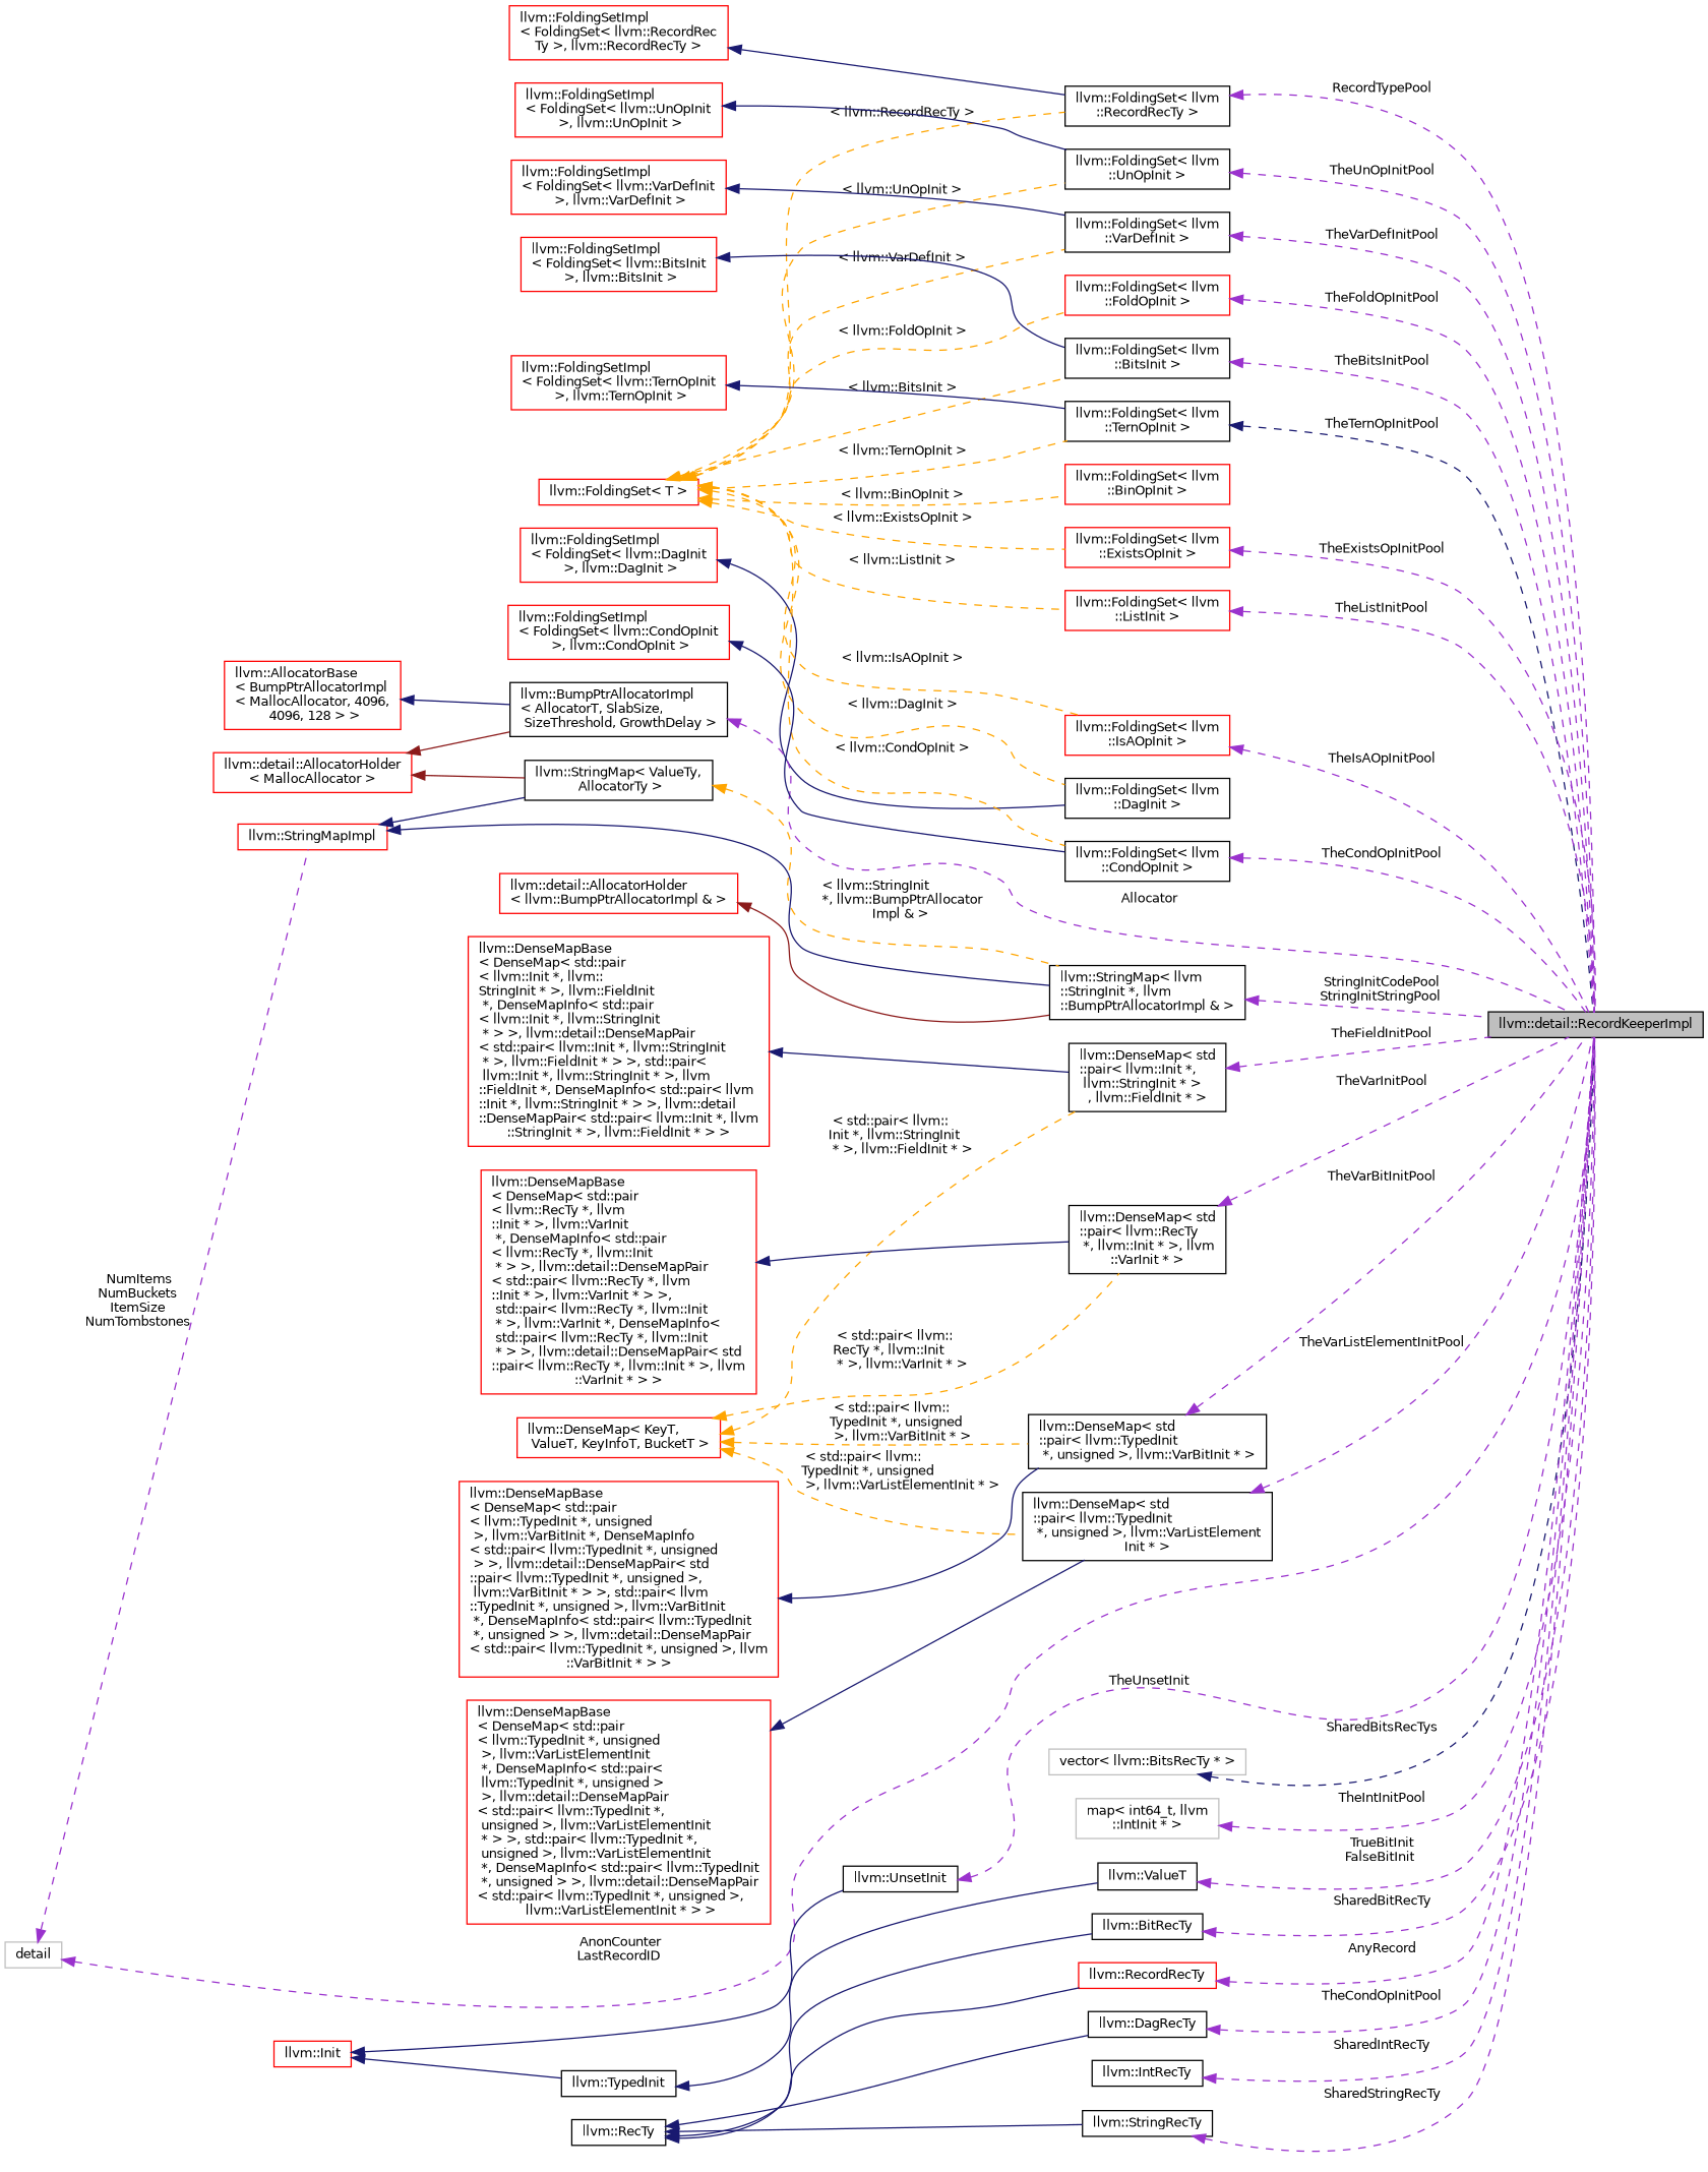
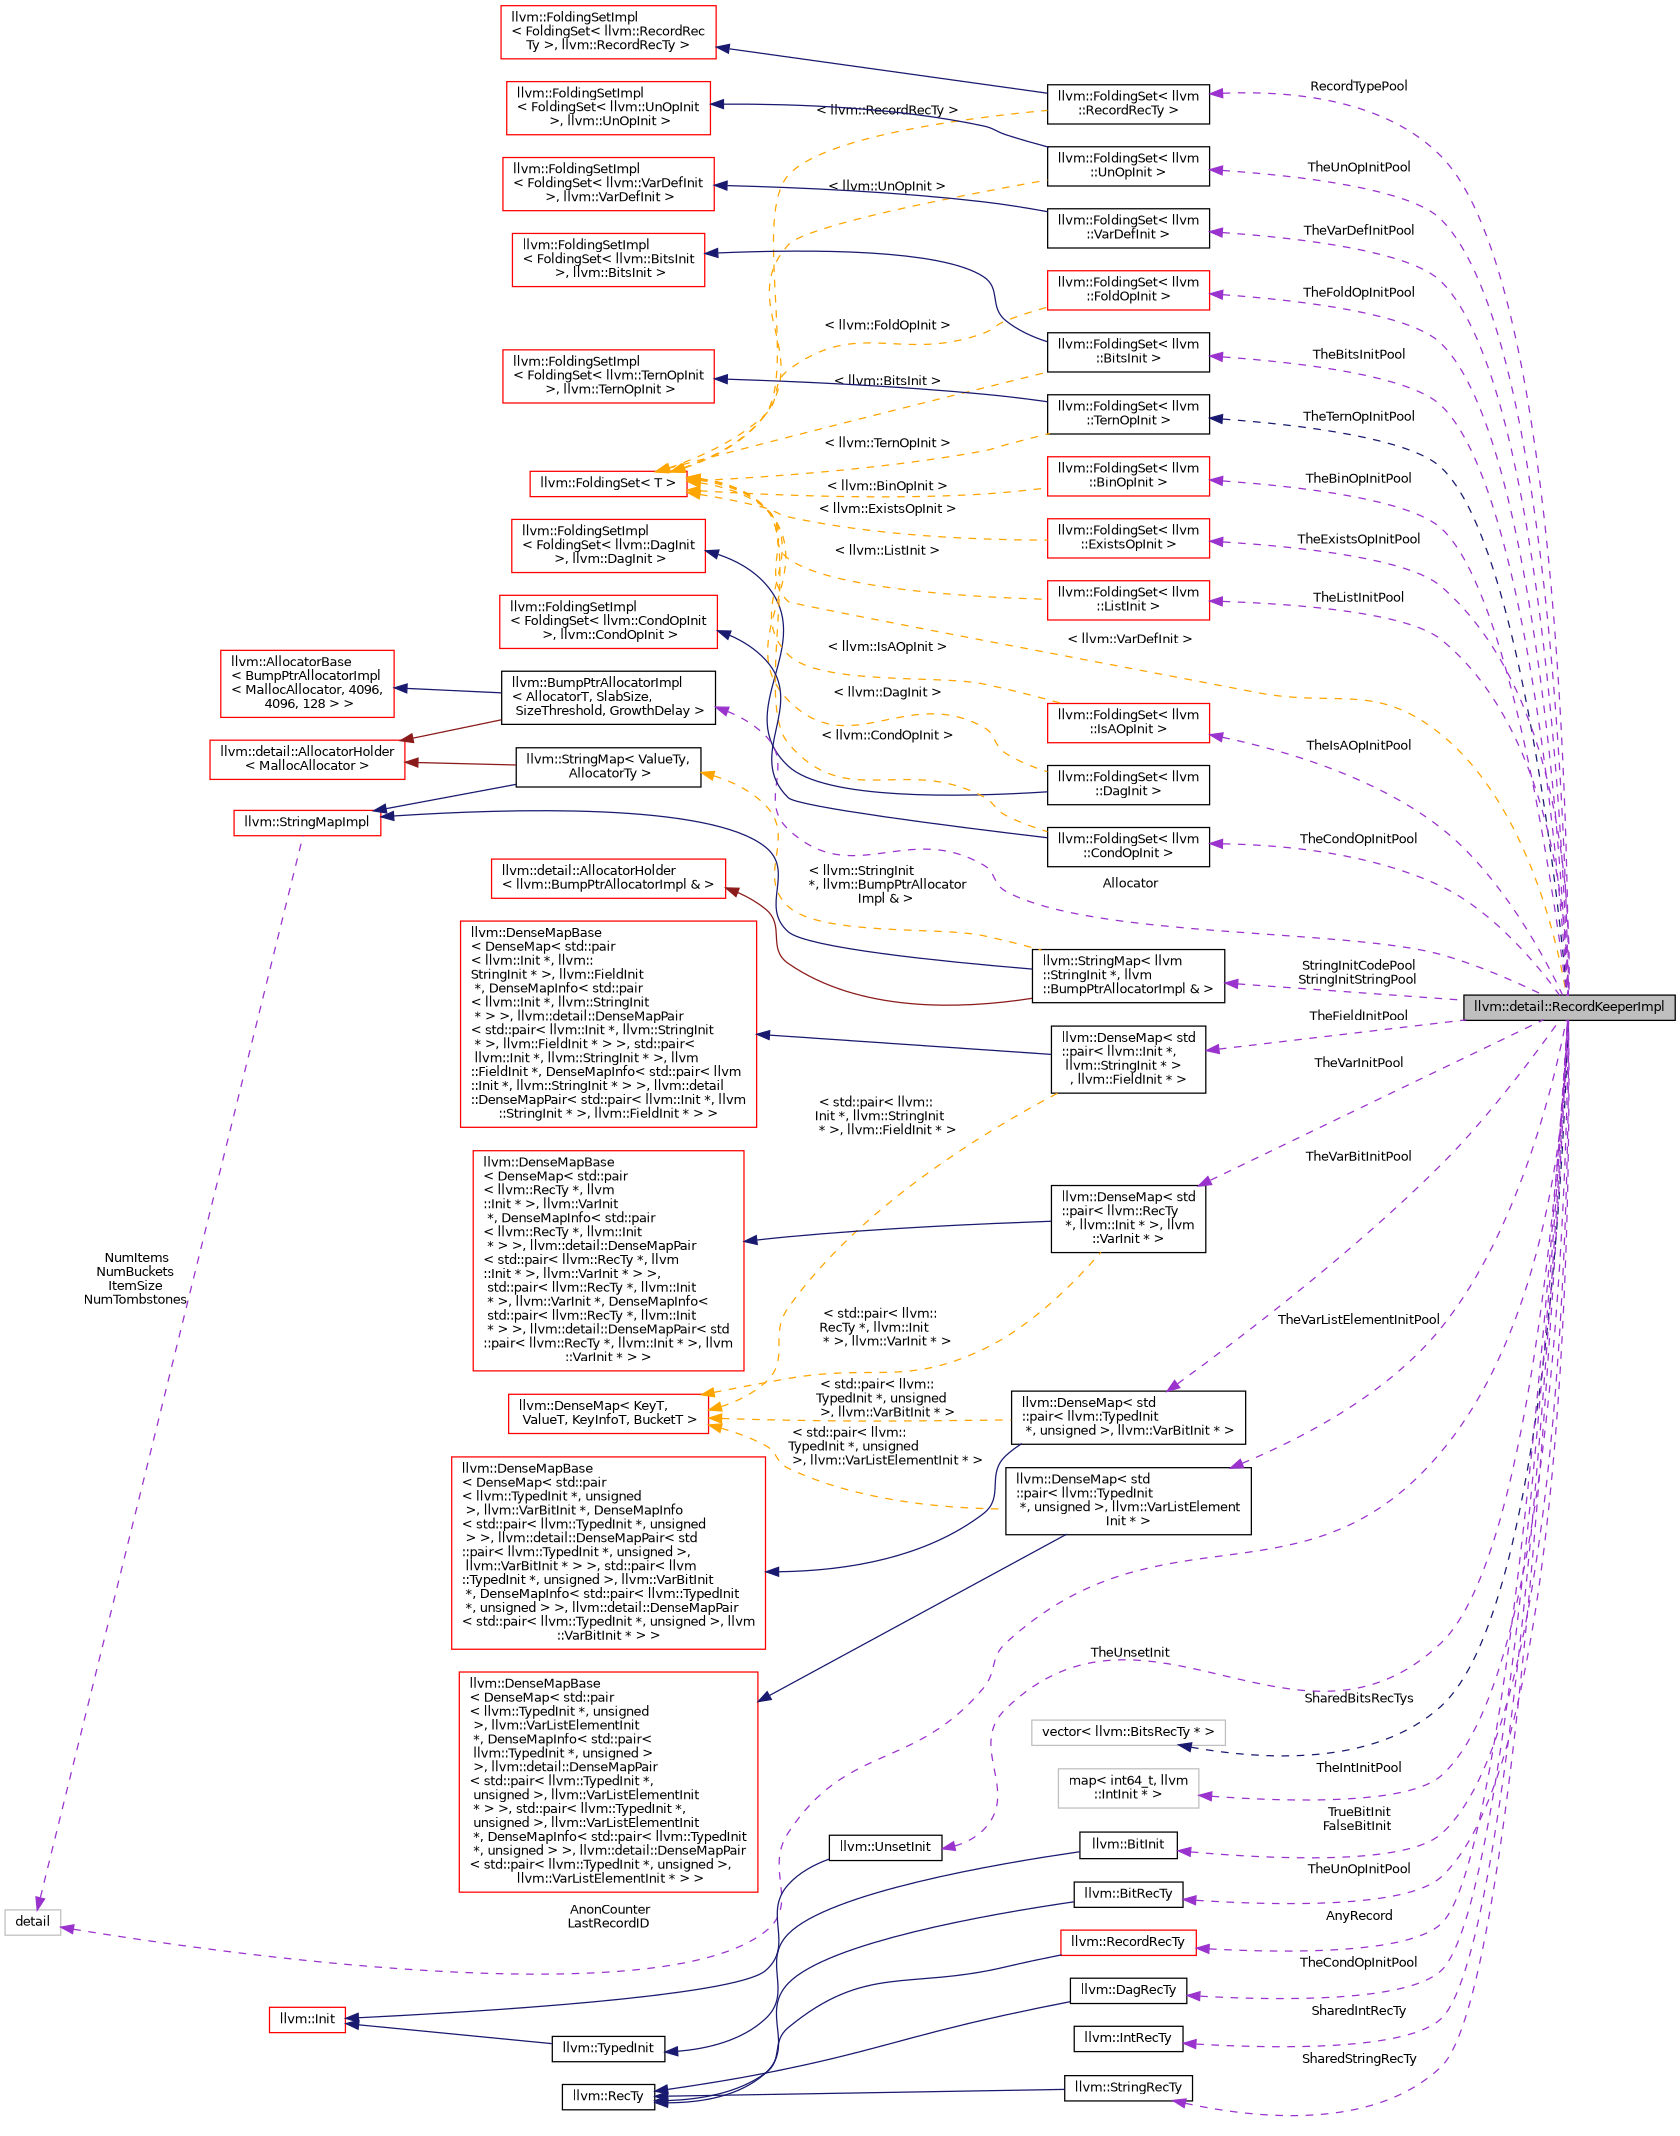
  digraph {
    rankdir=LR
    node [color=red fontname=Helvetica fontsize=10 shape=record]
    edge [color=darkorchid3 dir=back fontname=Helvetica fontsize=10 labelfontname=Helvetica labelfontsize=10 style=dashed]
    n1 [color=black fillcolor=grey75 fontcolor=black height=0.2 label="llvm::detail::RecordKeeperImpl" style=filled width=0.4]
    n2 [color=black height=0.2 label="llvm::FoldingSet\< llvm\l::DagInit \>" width=0.4]
    n3 [height=0.2 label="llvm::FoldingSetImpl\l\< FoldingSet\< llvm::DagInit\l \>, llvm::DagInit \>" width=0.4]
    n4 [height=0.2 label="llvm::FoldingSet\< T \>" width=0.4]
    n5 [color=black height=0.2 label="llvm::FoldingSet\< llvm\l::TernOpInit \>" width=0.4]
    n6 [color=black height=0.2 label="llvm::FoldingSet\< llvm\l::RecordRecTy \>" width=0.4]
    n7 [color=black height=0.2 label="llvm::FoldingSet\< llvm\l::UnOpInit \>" width=0.4]
    n8 [color=black height=0.2 label="llvm::FoldingSet\< llvm\l::VarDefInit \>" width=0.4]
    n9 [color=black height=0.2 label="llvm::FoldingSet\< llvm\l::BitsInit \>" width=0.4]
    n10 [color=black height=0.2 label="llvm::FoldingSet\< llvm\l::CondOpInit \>" width=0.4]
    n11 [height=0.2 label="llvm::FoldingSet\< llvm\l::ListInit \>" width=0.4]
    n12 [height=0.2 label="llvm::FoldingSet\< llvm\l::IsAOpInit \>" width=0.4]
    n13 [height=0.2 label="llvm::FoldingSet\< llvm\l::FoldOpInit \>" width=0.4]
    n14 [height=0.2 label="llvm::FoldingSet\< llvm\l::BinOpInit \>" width=0.4]
    n15 [height=0.2 label="llvm::FoldingSet\< llvm\l::ExistsOpInit \>" width=0.4]
    n16 [color=black height=0.2 label="llvm::BumpPtrAllocatorImpl\l\< AllocatorT, SlabSize,\l SizeThreshold, GrowthDelay \>" width=0.4]
    n17 [height=0.2 label="llvm::AllocatorBase\l\< BumpPtrAllocatorImpl\l\< MallocAllocator, 4096,\l 4096, 128 \> \>" width=0.4]
    n18 [height=0.2 label="llvm::detail::AllocatorHolder\l\< MallocAllocator \>" width=0.4]
    n19 [color=black height=0.2 label="llvm::StringMap\< ValueTy,\l AllocatorTy \>" width=0.4]
    n20 [color=black height=0.2 label="llvm::StringMap\< llvm\l::StringInit *, llvm\l::BumpPtrAllocatorImpl & \>" width=0.4]
    n21 [color=black height=0.2 label="llvm::DenseMap\< std\l::pair\< llvm::Init *,\l llvm::StringInit * \>\l, llvm::FieldInit * \>" width=0.4]
    n22 [height=0.2 label="llvm::DenseMapBase\l\< DenseMap\< std::pair\l\< llvm::Init *, llvm::\lStringInit * \>, llvm::FieldInit\l *, DenseMapInfo\< std::pair\l\< llvm::Init *, llvm::StringInit\l * \> \>, llvm::detail::DenseMapPair\l\< std::pair\< llvm::Init *, llvm::StringInit\l * \>, llvm::FieldInit * \> \>, std::pair\<\l llvm::Init *, llvm::StringInit * \>, llvm\l::FieldInit *, DenseMapInfo\< std::pair\< llvm\l::Init *, llvm::StringInit * \> \>, llvm::detail\l::DenseMapPair\< std::pair\< llvm::Init *, llvm\l::StringInit * \>, llvm::FieldInit * \> \>" width=0.4]
    n23 [height=0.2 label="llvm::DenseMap\< KeyT,\l ValueT, KeyInfoT, BucketT \>" width=0.4]
    n24 [color=black height=0.2 label="llvm::DenseMap\< std\l::pair\< llvm::TypedInit\l *, unsigned \>, llvm::VarListElement\lInit * \>" width=0.4]
    n25 [color=black height=0.2 label="llvm::DenseMap\< std\l::pair\< llvm::RecTy\l *, llvm::Init * \>, llvm\l::VarInit * \>" width=0.4]
    n26 [color=black height=0.2 label="llvm::DenseMap\< std\l::pair\< llvm::TypedInit\l *, unsigned \>, llvm::VarBitInit * \>" width=0.4]
    n27 [height=0.2 label="llvm::StringMapImpl" width=0.4]
    n28 [color=grey75 height=0.2 label=detail width=0.4]
    n29 [height=0.2 label="llvm::detail::AllocatorHolder\l\< llvm::BumpPtrAllocatorImpl & \>" width=0.4]
    n30 [color=black height=0.2 label="llvm::UnsetInit" width=0.4]
    n31 [height=0.2 label="llvm::Init" width=0.4]
    n32 [color=black height=0.2 label="llvm::TypedInit" width=0.4]
-   n33 [color=black height=0.2 label="llvm::ValueT" width=0.4]
+   n33 [color=black height=0.2 label="llvm::BitInit" width=0.4]
    n34 [color=grey75 height=0.2 label="vector\< llvm::BitsRecTy * \>" width=0.4]
    n35 [height=0.2 label="llvm::DenseMapBase\l\< DenseMap\< std::pair\l\< llvm::TypedInit *, unsigned\l \>, llvm::VarListElementInit\l *, DenseMapInfo\< std::pair\<\l llvm::TypedInit *, unsigned \>\l \>, llvm::detail::DenseMapPair\l\< std::pair\< llvm::TypedInit *,\l unsigned \>, llvm::VarListElementInit\l * \> \>, std::pair\< llvm::TypedInit *,\l unsigned \>, llvm::VarListElementInit\l *, DenseMapInfo\< std::pair\< llvm::TypedInit\l *, unsigned \> \>, llvm::detail::DenseMapPair\l\< std::pair\< llvm::TypedInit *, unsigned \>,\l llvm::VarListElementInit * \> \>" width=0.4]
    n36 [height=0.2 label="llvm::FoldingSetImpl\l\< FoldingSet\< llvm::TernOpInit\l \>, llvm::TernOpInit \>" width=0.4]
    n37 [color=grey75 height=0.2 label="map\< int64_t, llvm\l::IntInit * \>" width=0.4]
    n38 [color=black height=0.2 label="llvm::BitRecTy" width=0.4]
    n39 [color=black height=0.2 label="llvm::RecTy" width=0.4]
    n40 [height=0.2 label="llvm::RecordRecTy" width=0.4]
    n41 [color=black height=0.2 label="llvm::DagRecTy" width=0.4]
    n42 [color=black height=0.2 label="llvm::StringRecTy" width=0.4]
    n43 [color=black height=0.2 label="llvm::IntRecTy" width=0.4]
    n44 [height=0.2 label="llvm::DenseMapBase\l\< DenseMap\< std::pair\l\< llvm::RecTy *, llvm\l::Init * \>, llvm::VarInit\l *, DenseMapInfo\< std::pair\l\< llvm::RecTy *, llvm::Init\l * \> \>, llvm::detail::DenseMapPair\l\< std::pair\< llvm::RecTy *, llvm\l::Init * \>, llvm::VarInit * \> \>,\l std::pair\< llvm::RecTy *, llvm::Init\l * \>, llvm::VarInit *, DenseMapInfo\<\l std::pair\< llvm::RecTy *, llvm::Init\l * \> \>, llvm::detail::DenseMapPair\< std\l::pair\< llvm::RecTy *, llvm::Init * \>, llvm\l::VarInit * \> \>" width=0.4]
    n45 [height=0.2 label="llvm::FoldingSetImpl\l\< FoldingSet\< llvm::RecordRec\lTy \>, llvm::RecordRecTy \>" width=0.4]
    n46 [height=0.2 label="llvm::DenseMapBase\l\< DenseMap\< std::pair\l\< llvm::TypedInit *, unsigned\l \>, llvm::VarBitInit *, DenseMapInfo\l\< std::pair\< llvm::TypedInit *, unsigned\l \> \>, llvm::detail::DenseMapPair\< std\l::pair\< llvm::TypedInit *, unsigned \>,\l llvm::VarBitInit * \> \>, std::pair\< llvm\l::TypedInit *, unsigned \>, llvm::VarBitInit\l *, DenseMapInfo\< std::pair\< llvm::TypedInit\l *, unsigned \> \>, llvm::detail::DenseMapPair\l\< std::pair\< llvm::TypedInit *, unsigned \>, llvm\l::VarBitInit * \> \>" width=0.4]
    n47 [height=0.2 label="llvm::FoldingSetImpl\l\< FoldingSet\< llvm::UnOpInit\l \>, llvm::UnOpInit \>" width=0.4]
    n48 [height=0.2 label="llvm::FoldingSetImpl\l\< FoldingSet\< llvm::VarDefInit\l \>, llvm::VarDefInit \>" width=0.4]
    n49 [height=0.2 label="llvm::FoldingSetImpl\l\< FoldingSet\< llvm::BitsInit\l \>, llvm::BitsInit \>" width=0.4]
    n50 [height=0.2 label="llvm::FoldingSetImpl\l\< FoldingSet\< llvm::CondOpInit\l \>, llvm::CondOpInit \>" width=0.4]
    n3 -> n2 [color=midnightblue style=solid]
    n4 -> n2 [color=orange label=" \< llvm::DagInit \>"]
    n4 -> n5 [color=orange label=" \< llvm::TernOpInit \>"]
    n4 -> n6 [color=orange label=" \< llvm::RecordRecTy \>"]
    n4 -> n7 [color=orange label=" \< llvm::UnOpInit \>"]
-   n4 -> n8 [color=orange label=" \< llvm::VarDefInit \>"]
+   n4 -> n1 [color=orange label=" \< llvm::VarDefInit \>"]
    n4 -> n9 [color=orange label=" \< llvm::BitsInit \>"]
    n4 -> n10 [color=orange label=" \< llvm::CondOpInit \>"]
    n4 -> n11 [color=orange label=" \< llvm::ListInit \>"]
    n4 -> n12 [color=orange label=" \< llvm::IsAOpInit \>"]
    n4 -> n13 [color=orange label=" \< llvm::FoldOpInit \>"]
    n4 -> n14 [color=orange label=" \< llvm::BinOpInit \>"]
    n4 -> n15 [color=orange label=" \< llvm::ExistsOpInit \>"]
    n5 -> n1 [color=midnightblue label=" TheTernOpInitPool"]
    n6 -> n1 [label=" RecordTypePool"]
    n7 -> n1 [label=" TheUnOpInitPool"]
    n8 -> n1 [label=" TheVarDefInitPool"]
    n9 -> n1 [label=" TheBitsInitPool"]
    n10 -> n1 [label=" TheCondOpInitPool"]
    n11 -> n1 [label=" TheListInitPool"]
    n12 -> n1 [label=" TheIsAOpInitPool"]
    n13 -> n1 [label=" TheFoldOpInitPool"]
+   n14 -> n1 [label=" TheBinOpInitPool"]
    n15 -> n1 [label=" TheExistsOpInitPool"]
    n16 -> n1 [label=" Allocator"]
    n17 -> n16 [color=midnightblue style=solid]
    n18 -> n16 [color=firebrick4 style=solid]
    n18 -> n19 [color=firebrick4 style=solid]
    n19 -> n20 [color=orange label=" \< llvm::StringInit\l *, llvm::BumpPtrAllocator\lImpl & \>"]
    n20 -> n1 [label=" StringInitCodePool\nStringInitStringPool"]
    n21 -> n1 [label=" TheFieldInitPool"]
    n22 -> n21 [color=midnightblue style=solid]
    n23 -> n21 [color=orange label=" \< std::pair\< llvm::\lInit *, llvm::StringInit\l * \>, llvm::FieldInit * \>"]
    n23 -> n24 [color=orange label=" \< std::pair\< llvm::\lTypedInit *, unsigned\l \>, llvm::VarListElementInit * \>"]
    n23 -> n25 [color=orange label=" \< std::pair\< llvm::\lRecTy *, llvm::Init\l * \>, llvm::VarInit * \>"]
    n23 -> n26 [color=orange label=" \< std::pair\< llvm::\lTypedInit *, unsigned\l \>, llvm::VarBitInit * \>"]
    n24 -> n1 [label=" TheVarListElementInitPool"]
    n25 -> n1 [label=" TheVarInitPool"]
    n26 -> n1 [label=" TheVarBitInitPool"]
    n27 -> n19 [color=midnightblue style=solid]
    n27 -> n20 [color=midnightblue style=solid]
    n28 -> n1 [label=" AnonCounter\nLastRecordID"]
    n28 -> n27 [label=" NumItems\nNumBuckets\nItemSize\nNumTombstones"]
    n29 -> n20 [color=firebrick4 style=solid]
    n30 -> n1 [label=" TheUnsetInit"]
    n31 -> n30 [color=midnightblue style=solid]
    n31 -> n32 [color=midnightblue style=solid]
    n32 -> n33 [color=midnightblue style=solid]
    n33 -> n1 [label=" TrueBitInit\nFalseBitInit"]
    n34 -> n1 [color=midnightblue label=" SharedBitsRecTys"]
    n35 -> n24 [color=midnightblue style=solid]
    n36 -> n5 [color=midnightblue style=solid]
    n37 -> n1 [label=" TheIntInitPool"]
-   n38 -> n1 [label=" SharedBitRecTy"]
+   n38 -> n1 [label=" TheUnOpInitPool"]
    n39 -> n38 [color=midnightblue style=solid]
    n39 -> n40 [color=midnightblue style=solid]
    n39 -> n41 [color=midnightblue style=solid]
    n39 -> n42 [color=midnightblue style=solid]
    n40 -> n1 [label=" AnyRecord"]
    n41 -> n1 [label=" TheCondOpInitPool"]
    n42 -> n1 [label=" SharedStringRecTy"]
    n43 -> n1 [label=" SharedIntRecTy"]
    n44 -> n25 [color=midnightblue style=solid]
    n45 -> n6 [color=midnightblue style=solid]
    n46 -> n26 [color=midnightblue style=solid]
    n47 -> n7 [color=midnightblue style=solid]
    n48 -> n8 [color=midnightblue style=solid]
    n49 -> n9 [color=midnightblue style=solid]
    n50 -> n10 [color=midnightblue style=solid]
  }
